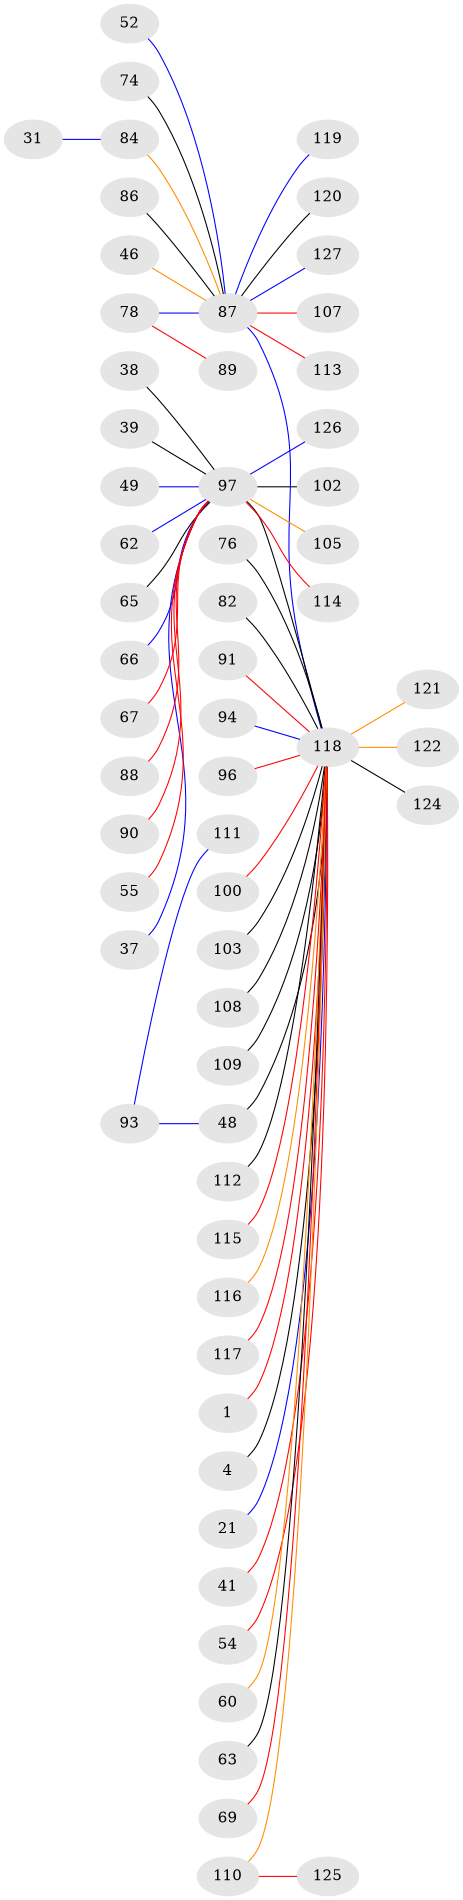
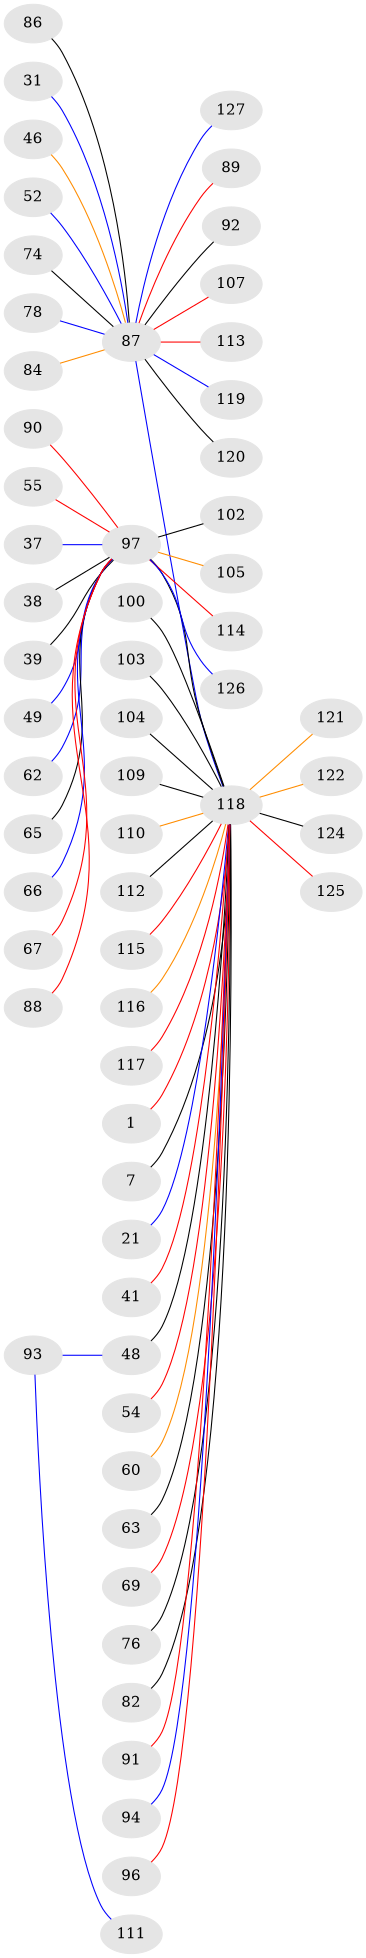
  graph {
    rankdir=LR
    node [color=gray90 style=filled]
    edge [color=black]
    118 [super="+45+70+1"]
    121
    122
    124 [super="+72"]
    125
    n6 [label=1]
-   7 [label=4]
+   7
    21
    87 [super="+53+10+56+16+44+85+19"]
    89
+   92
    107
    113
    119
    120
    127 [super="+40"]
    31
    97 [super="+30+81+71"]
    102
    105
    114
    126
    37
    38
    39
    41
    46
    48 [super="+32"]
    49
    52 [super="+42"]
    54
    60
    62
    63
    65 [super="+17"]
    66
    67
    69 [super="+34"]
    74
    76
    78
    82
    84
    86 [super="+64"]
    88
    90 [super="+57+59"]
    91
    93 [super="+79"]
    111
    94
    n51 [label=55]
    96
    100
    103 [super="+99"]
-   104 [super="+11+27+43+47+80" label=108]
+   104 [super="+11+27+43+47+80"]
    109
    110 [super="+106"]
    112 [super="+9+18+83+101"]
    115
    116
    117
    118 -- 121 [color=darkorange]
    118 -- 122 [color=darkorange]
    118 -- 124
-   110 -- 125 [color=red]
+   118 -- 125 [color=red]
    n6 -- 118 [color=red]
    7 -- 118
    21 -- 118 [color=blue]
    87 -- 118 [color=blue weight=7]
-   78 -- 89 [color=red]
+   87 -- 89 [color=red]
+   87 -- 92
    87 -- 107 [color=red]
    87 -- 113 [color=red]
    87 -- 119 [color=blue]
    87 -- 120
    87 -- 127 [color=blue]
-   31 -- 84 [color=blue]
+   31 -- 87 [color=blue]
    97 -- 118 [weight=8]
    97 -- 102
    97 -- 105 [color=darkorange]
    97 -- 114 [color=red]
    97 -- 126 [color=blue]
    37 -- 97 [color=blue]
    38 -- 97
    39 -- 97
    41 -- 118 [color=red]
    46 -- 87 [color=darkorange]
    48 -- 118
    49 -- 97 [color=blue]
    52 -- 87 [color=blue]
    54 -- 118 [color=red]
    60 -- 118 [color=darkorange]
    62 -- 97 [color=blue]
    63 -- 118
    65 -- 97
    66 -- 97 [color=blue]
    67 -- 97 [color=red]
    69 -- 118 [color=red]
    74 -- 87
    76 -- 118
    78 -- 87 [color=blue]
    82 -- 118
    84 -- 87 [color=darkorange]
    86 -- 87
    88 -- 97 [color=red]
    90 -- 97 [color=red]
    91 -- 118 [color=red]
    93 -- 48 [color=blue weight=2]
    93 -- 111 [color=blue]
    94 -- 118 [color=blue]
    n51 -- 97 [color=red]
    96 -- 118 [color=red]
-   100 -- 118 [color=red]
+   100 -- 118
    103 -- 118
    104 -- 118
    109 -- 118
    110 -- 118 [color=darkorange]
    112 -- 118
    115 -- 118 [color=red]
    116 -- 118 [color=darkorange]
    117 -- 118 [color=red]
  }
